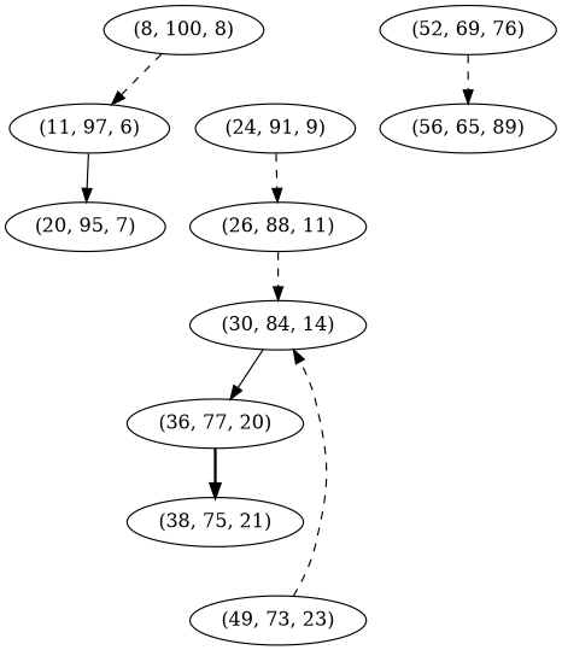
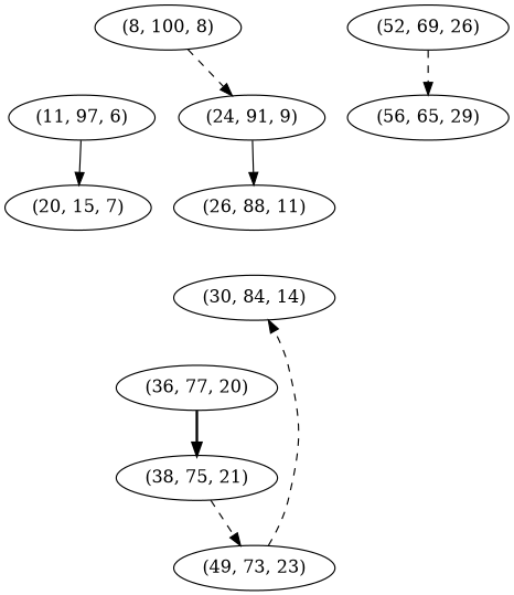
  digraph {
    edge [style=dashed]
    n1 [label="(8, 100, 8)"]
    n2 [label="(11, 97, 6)"]
-   "(20, 95, 7)"
+   "(20, 95, 7)" [label="(20, 15, 7)"]
    "(24, 91, 9)"
    "(26, 88, 11)"
    "(30, 84, 14)"
    "(36, 77, 20)"
    "(38, 75, 21)"
    "(49, 73, 23)"
-   "(52, 69, 26)" [label="(52, 69, 76)"]
-   "(56, 65, 29)" [label="(56, 65, 89)"]
-   n1 -> n2
+   "(52, 69, 26)"
+   "(56, 65, 29)"
+   n1 -> "(24, 91, 9)"
    n2 -> "(20, 95, 7)" [style=solid]
-   "(24, 91, 9)" -> "(26, 88, 11)"
-   "(26, 88, 11)" -> "(30, 84, 14)"
-   "(30, 84, 14)" -> "(36, 77, 20)" [style=solid]
+   "(24, 91, 9)" -> "(26, 88, 11)" [style=solid]
    "(36, 77, 20)" -> "(38, 75, 21)" [style=bold]
+   "(38, 75, 21)" -> "(49, 73, 23)"
    "(49, 73, 23)" -> "(30, 84, 14)"
    "(52, 69, 26)" -> "(56, 65, 29)"
  }
